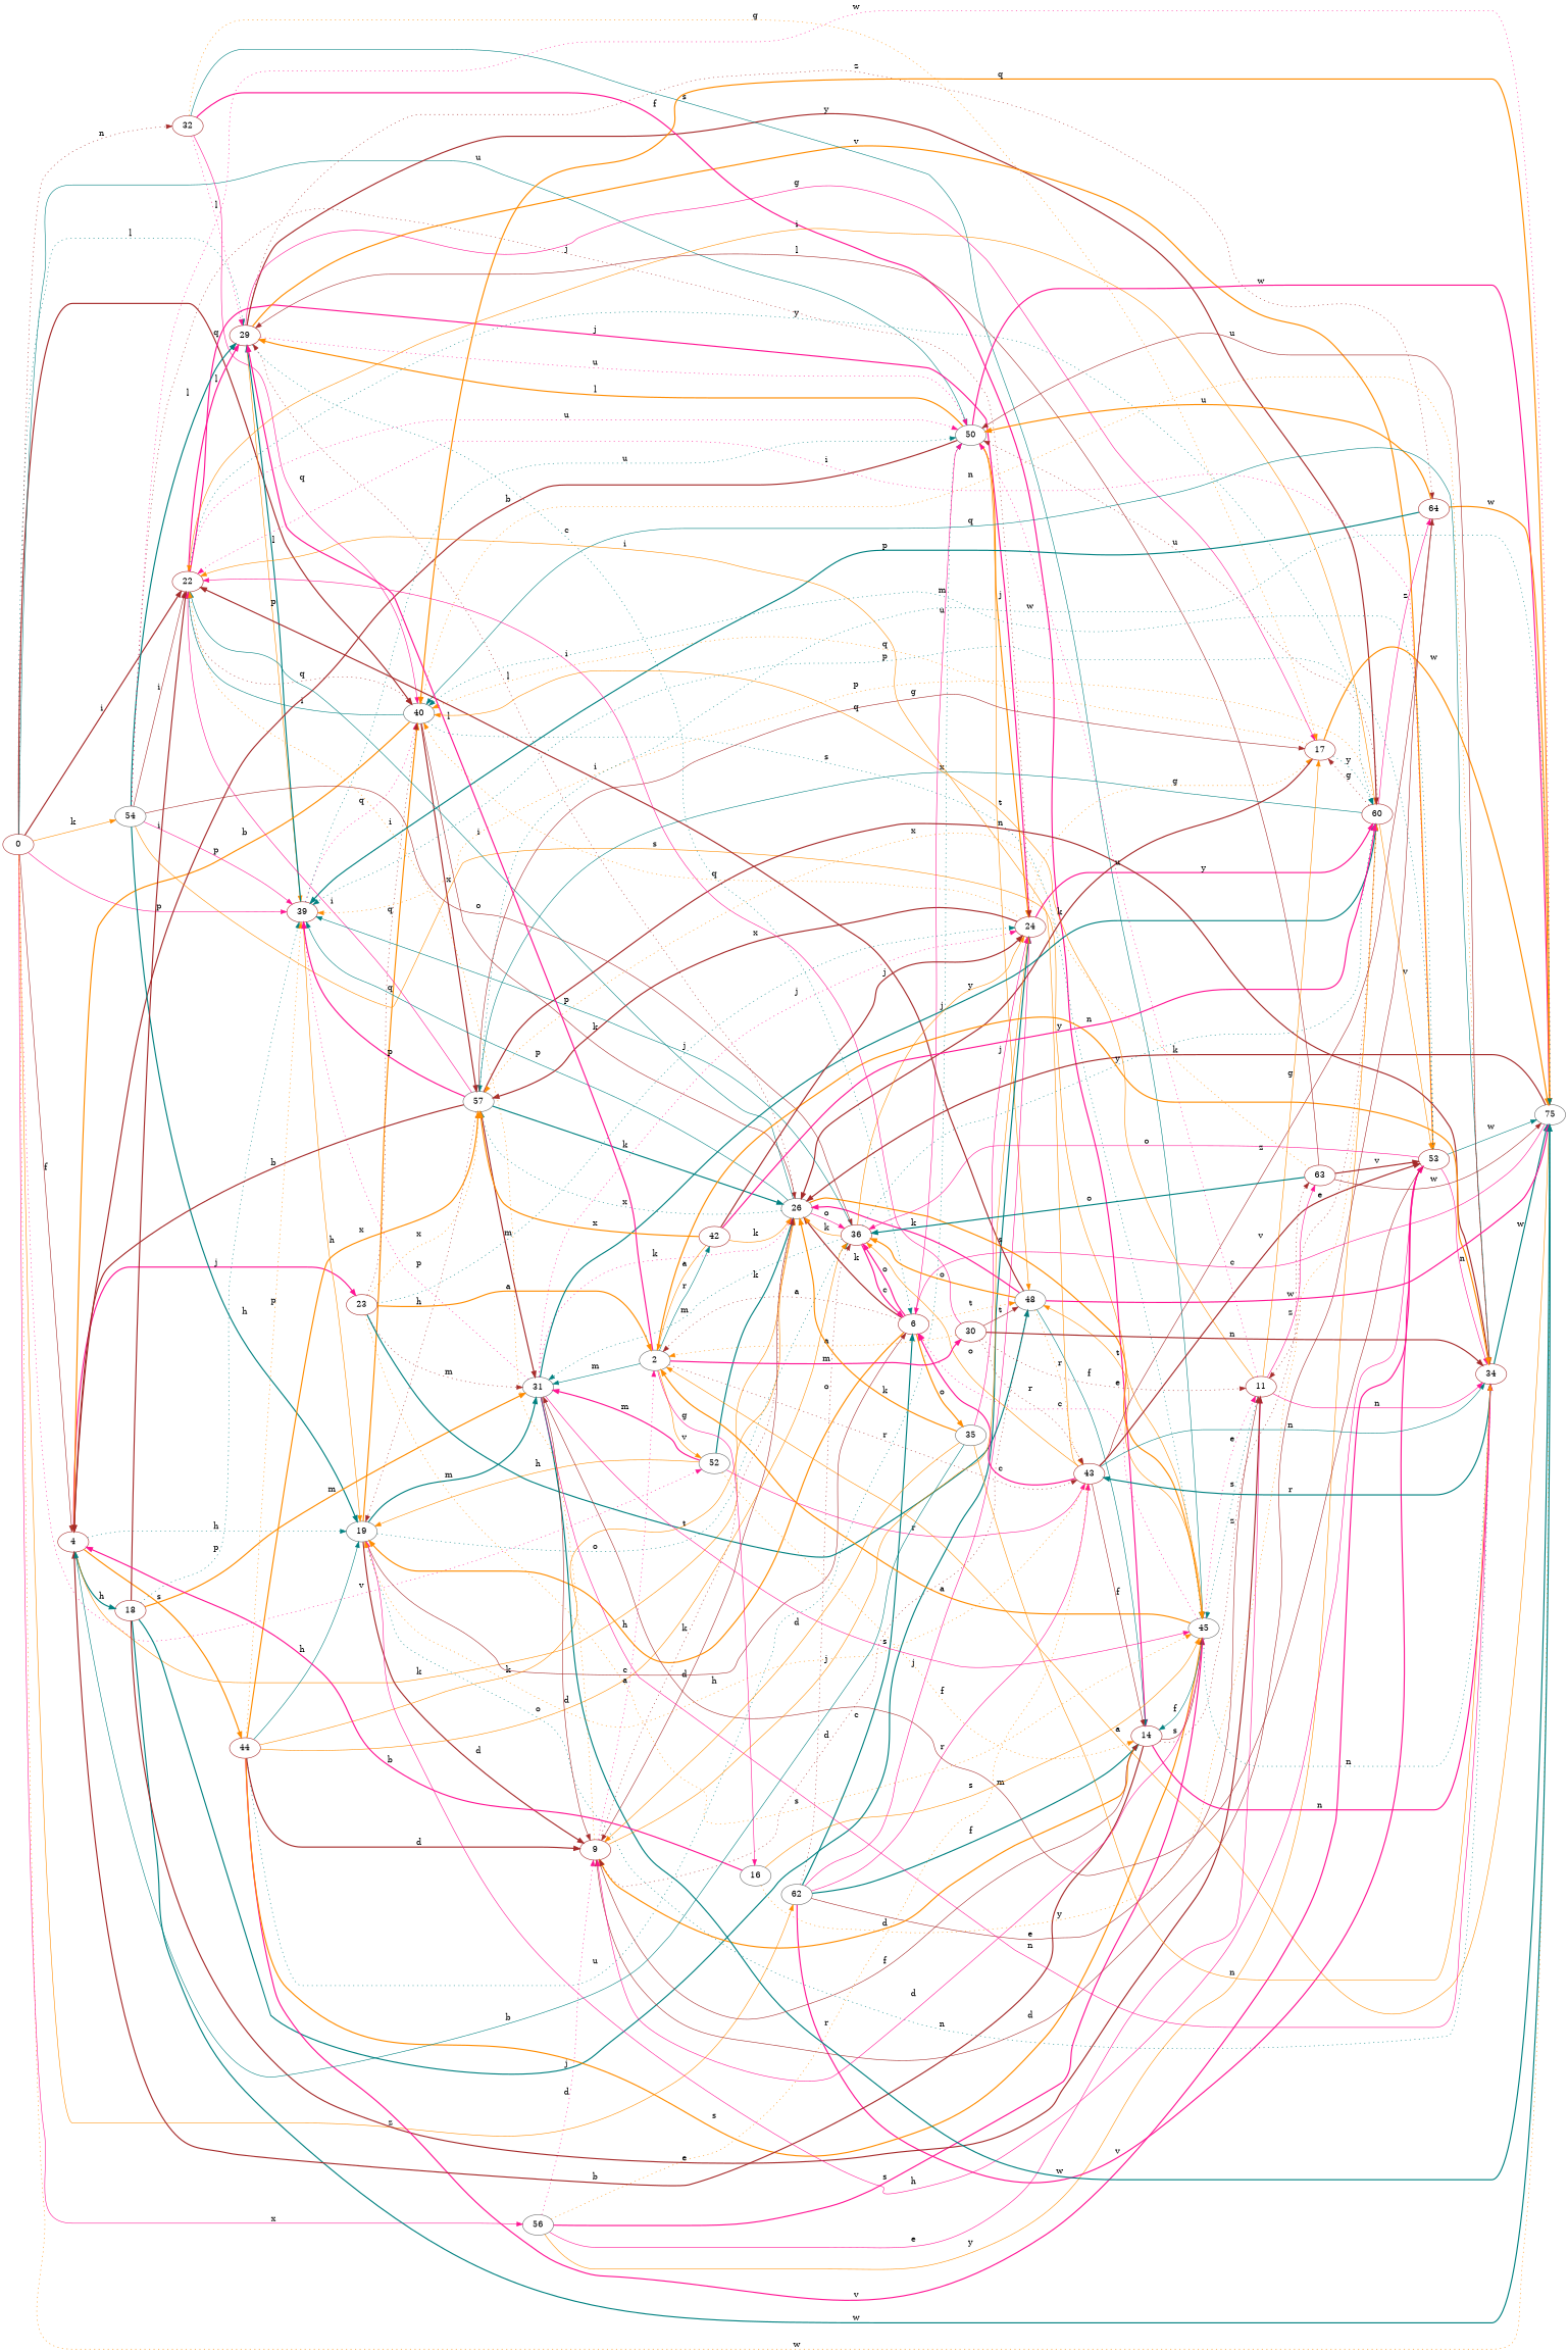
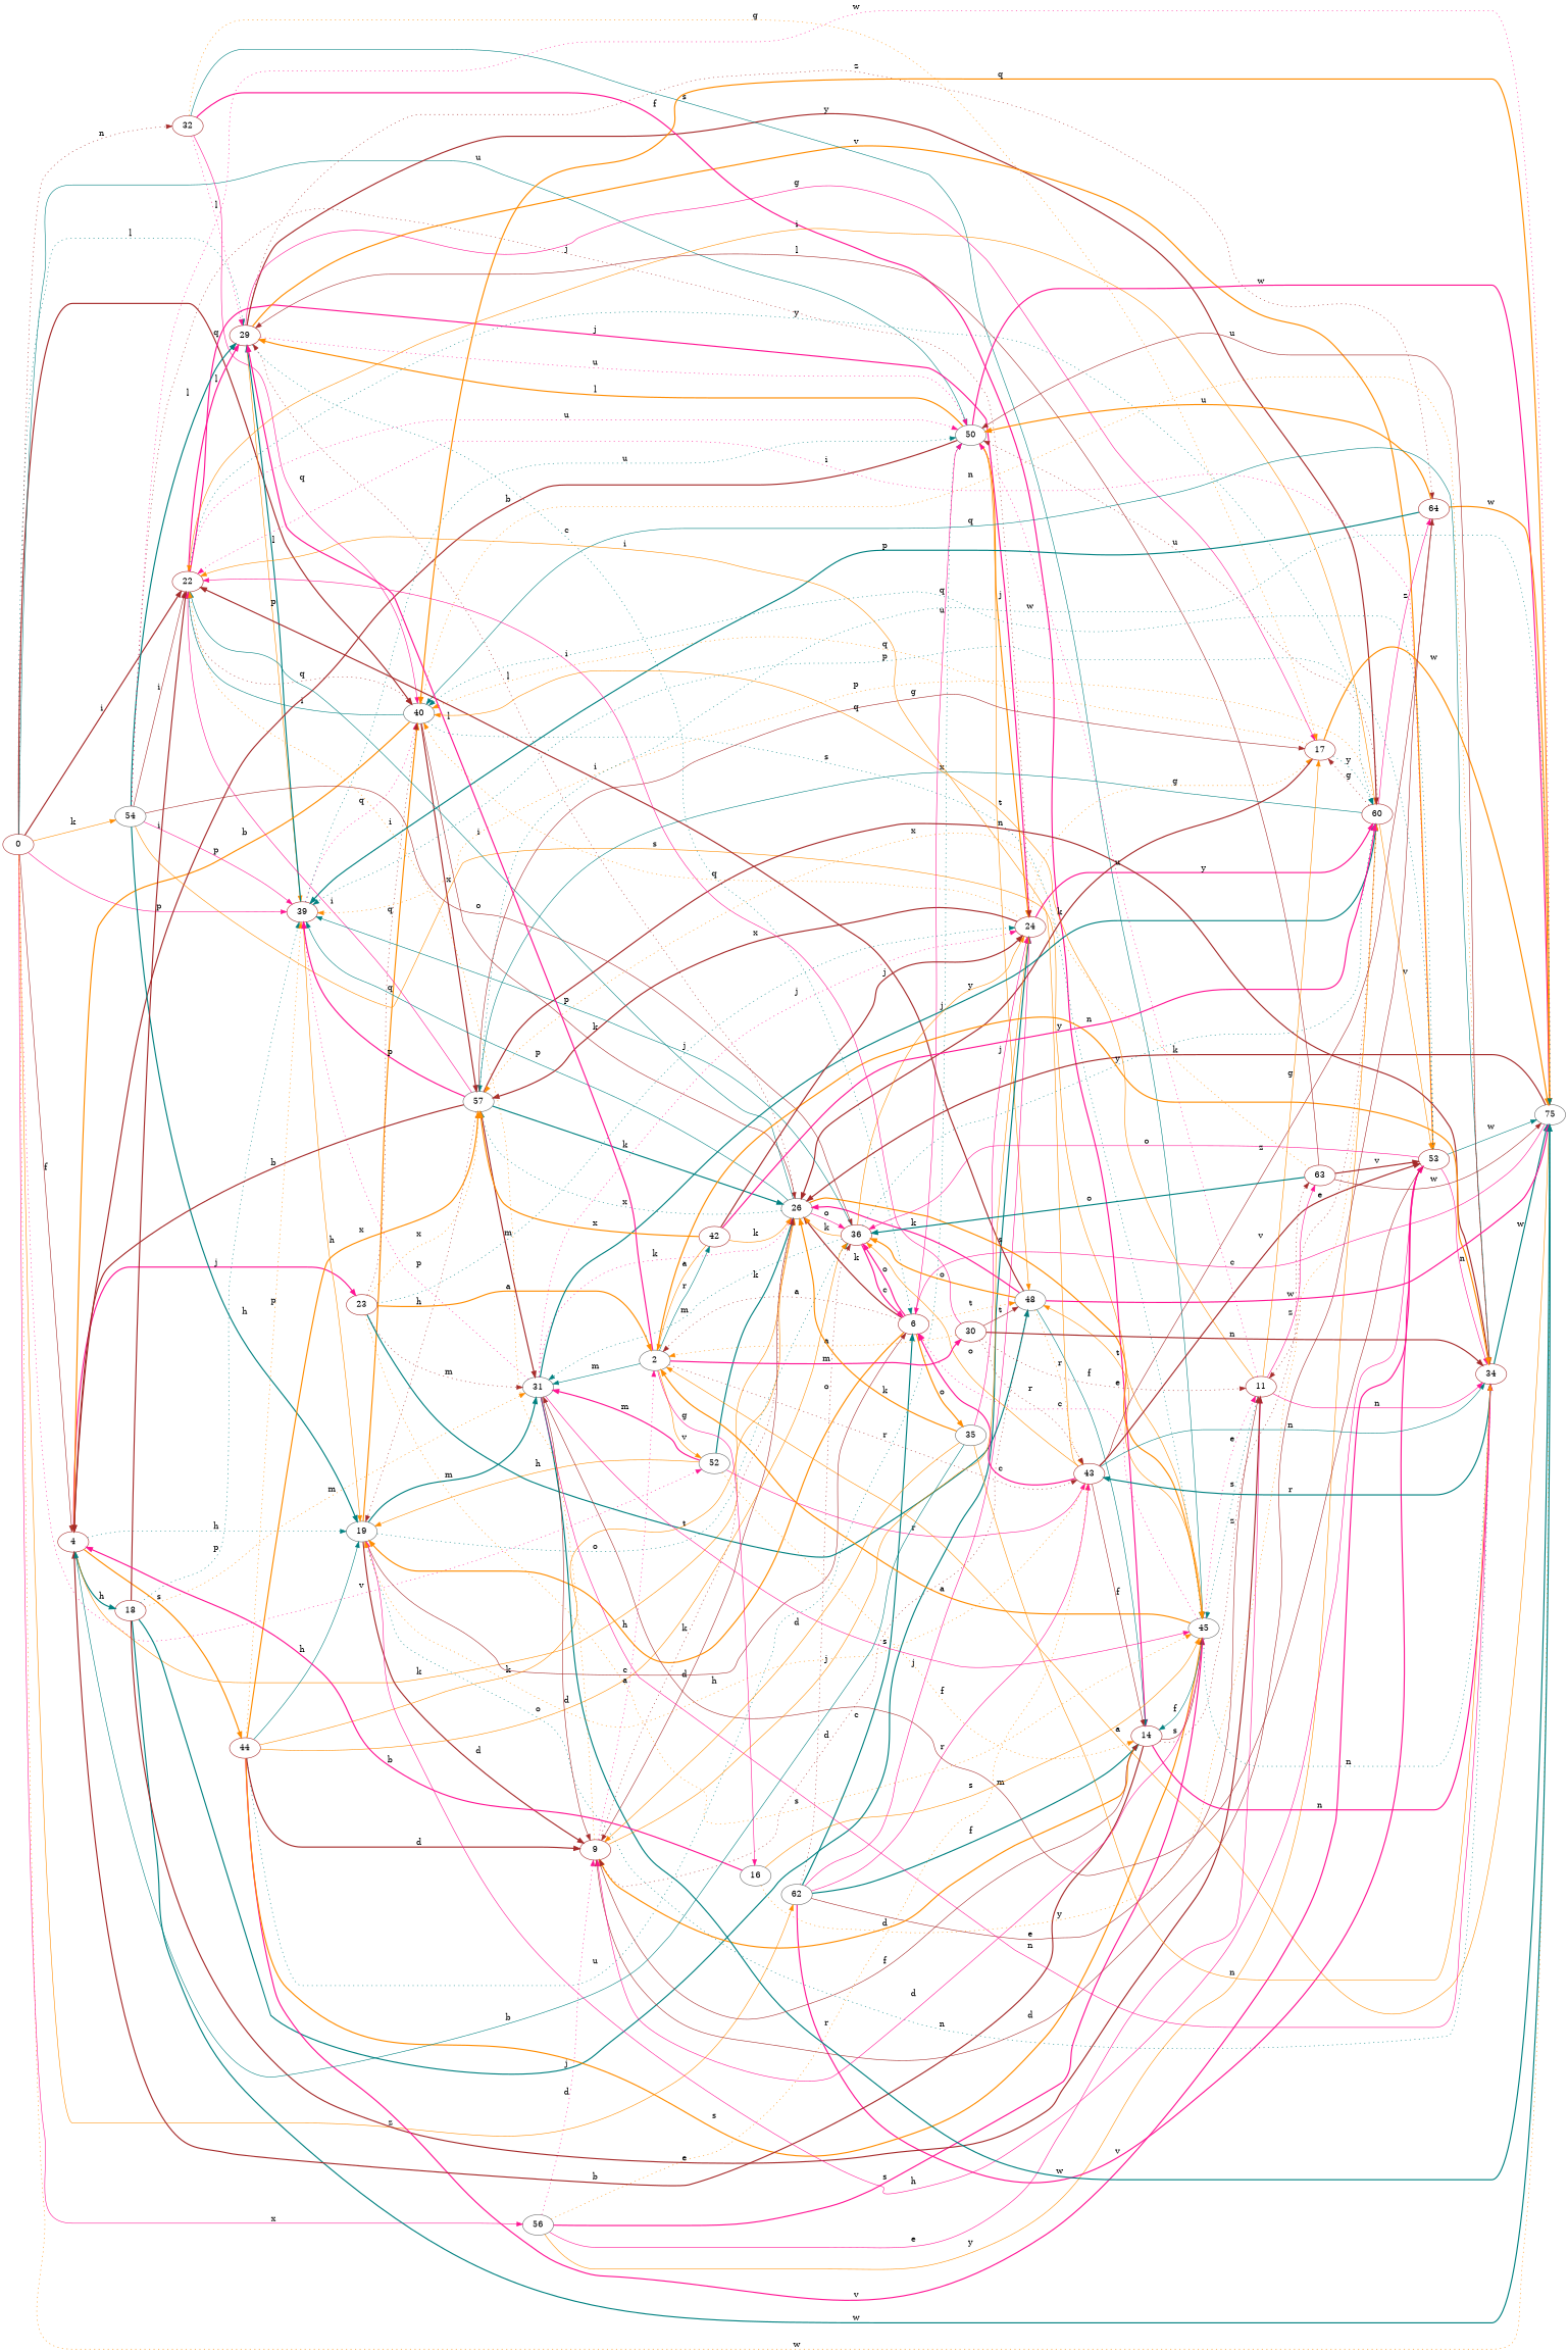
  strict digraph {
    rankdir=LR
    node [color=brown]
    edge [color=darkorange style=solid]
    0
    4
    22
    29
    32
    39
    40 [color=gray40]
    50 [color=gray40]
    52 [color=gray40]
    54 [color=gray40]
    n11 [color=gray40 label=75]
    56 [color=gray40]
    62 [color=gray40]
    18
    19 [color=gray40]
    23
    26 [color=gray40]
    44
    24
    60
    6
    17
    53
    64
    14
    45 [color=gray40]
    34
    57 [color=gray40]
    48 [color=gray40]
    31 [color=gray40]
    43
    36
    2 [color=gray40]
    9
    11
    16 [color=gray40]
    30
    42
    35 [color=gray40]
    63
    0 -> 4 [color=brown label=f]
    0 -> 22 [color=brown label=i style=bold]
    0 -> 29 [color=teal label=l style=dotted]
    0 -> 32 [color=brown label=n style=dotted]
    0 -> 39 [color=deeppink label=p]
    0 -> 40 [color=brown label=q style=bold]
    0 -> 50 [color=teal label=u]
    0 -> 52 [color=deeppink label=v style=dotted]
    0 -> 54 [label=k]
    0 -> n11 [label=w style=dotted]
    0 -> 56 [color=deeppink label=x]
    0 -> 62 [label=z]
    4 -> 18 [color=teal label=h style=bold]
    4 -> 19 [color=teal label=h style=dotted]
    4 -> 23 [color=deeppink label=j style=bold]
    4 -> 26 [label=k]
    4 -> 44 [label=s style=bold]
    22 -> 29 [color=deeppink label=l style=bold]
    22 -> 40 [color=brown label=q style=dotted]
    22 -> 50 [color=deeppink label=u style=dotted]
    22 -> 24 [color=deeppink label=j style=bold]
    22 -> 60 [color=teal label=y style=dotted]
    29 -> 39 [label=p]
    29 -> 50 [color=deeppink label=u style=dotted]
    29 -> 60 [color=brown label=y style=bold]
    29 -> 6 [color=teal label=c style=dotted]
    29 -> 17 [color=deeppink label=g]
    29 -> 53 [label=v style=bold]
    29 -> 64 [color=brown label=z style=dotted]
    32 -> 29 [color=deeppink label=l style=dotted]
    32 -> 40 [color=deeppink label=q]
    32 -> 17 [label=g style=dotted]
    32 -> 14 [color=deeppink label=f style=bold]
    32 -> 45 [color=teal label=s]
    39 -> 29 [color=teal label=l style=bold]
    39 -> 40 [color=deeppink label=q style=dotted]
    39 -> 50 [color=teal label=u style=dotted]
    39 -> 19 [label=h]
    40 -> 4 [label=b style=bold]
    40 -> 22 [color=teal label=i]
    40 -> 26 [color=brown label=k]
    40 -> 45 [color=teal label=s style=dotted]
    40 -> 34 [label=n style=dotted]
    40 -> 57 [color=brown label=x style=bold]
    50 -> 4 [color=brown label=b style=bold]
    50 -> 29 [label=l style=bold]
    50 -> n11 [color=deeppink label=w style=bold]
    50 -> 24 [label=j style=bold]
    50 -> 48 [label=t]
    52 -> 19 [label=h]
    52 -> 26 [color=teal label=k style=bold]
    52 -> 14 [label=f style=dotted]
    52 -> 31 [color=deeppink label=m style=bold]
    52 -> 43 [color=deeppink label=r]
    54 -> 22 [color=brown label=i]
    54 -> 29 [color=teal label=l style=bold]
    54 -> 39 [color=deeppink label=p]
    54 -> n11 [color=deeppink label=w style=dotted]
    54 -> 19 [color=teal label=h style=bold]
    54 -> 24 [color=brown label=j style=dotted]
    54 -> 45 [label=s]
    54 -> 36 [color=brown label=o]
    n11 -> 40 [label=q style=bold]
    n11 -> 26 [color=brown label=k style=bold]
    n11 -> 6 [color=deeppink label=c]
    n11 -> 2 [label=a]
    56 -> 60 [label=y]
    56 -> 45 [color=deeppink label=s style=bold]
    56 -> 43 [label=r style=dotted]
    56 -> 9 [color=deeppink label=d style=dotted]
    56 -> 11 [color=deeppink label=e]
    62 -> 24 [color=deeppink label=j]
    62 -> 6 [color=teal label=c style=bold]
    62 -> 53 [color=deeppink label=v style=bold]
    62 -> 14 [color=teal label=f style=bold]
    62 -> 43 [color=deeppink label=r]
    62 -> 36 [color=brown label=o style=dotted]
    62 -> 11 [color=brown label=e]
    18 -> 22 [color=brown label=i style=bold]
    18 -> 39 [color=teal label=p style=dotted]
    18 -> n11 [color=teal label=w style=bold]
    18 -> 24 [color=teal label=j style=bold]
-   18 -> 31 [label=m style=bold]
+   18 -> 31 [label=m style=dotted]
    18 -> 11 [color=brown label=e style=bold]
    19 -> 40 [label=q style=bold]
    19 -> 6 [color=brown label=c]
    19 -> 34 [color=teal label=n style=dotted]
    19 -> 31 [color=teal label=m style=bold]
    19 -> 36 [color=teal label=o style=dotted]
    19 -> 9 [color=brown label=d style=bold]
    23 -> 40 [color=brown label=q style=dotted]
    23 -> 24 [color=teal label=j style=dotted]
    23 -> 45 [label=s style=dotted]
    23 -> 57 [label=x style=dotted]
    23 -> 48 [color=teal label=t style=bold]
    23 -> 31 [color=brown label=m style=dotted]
    23 -> 2 [label=a style=bold]
    26 -> 22 [color=teal label=i]
    26 -> 29 [color=brown label=l style=dotted]
    26 -> 39 [color=teal label=p]
    26 -> 45 [label=s style=bold]
    26 -> 57 [color=teal label=x style=dotted]
    26 -> 36 [color=deeppink label=o]
    26 -> 9 [color=brown label=d]
    44 -> 39 [label=p style=dotted]
    44 -> 50 [color=teal label=u style=dotted]
    44 -> 19 [color=teal label=h]
    44 -> 26 [label=k]
    44 -> 53 [color=deeppink label=v style=bold]
    44 -> 45 [label=s style=bold]
    44 -> 57 [label=x style=bold]
    44 -> 36 [label=o]
    44 -> 9 [color=brown label=d style=bold]
    24 -> 40 [label=q style=dotted]
    24 -> 60 [color=deeppink label=y style=bold]
    24 -> 17 [label=g style=dotted]
    24 -> 57 [color=brown label=x style=bold]
    60 -> 22 [label=i]
    60 -> 39 [label=p style=dotted]
    60 -> 50 [color=brown label=u style=dotted]
    60 -> 17 [color=brown label=g style=dotted]
    60 -> 53 [label=v]
    60 -> 64 [color=deeppink label=z]
    60 -> 57 [color=teal label=x]
    60 -> 11 [color=brown label=e style=dotted]
    6 -> 50 [color=deeppink label=u]
    6 -> 19 [label=h style=bold]
    6 -> 26 [color=brown label=k style=bold]
    6 -> 48 [label=t style=dotted]
    6 -> 36 [color=deeppink label=o style=bold]
    6 -> 2 [color=brown label=a style=dotted]
    6 -> 35 [label=o style=bold]
    17 -> 40 [label=q style=dotted]
    17 -> n11 [label=w style=bold]
    17 -> 26 [color=brown label=k style=bold]
    17 -> 60 [color=teal label=y style=dotted]
    53 -> 22 [color=deeppink label=i style=dotted]
    53 -> 39 [color=teal label=p style=dotted]
-   53 -> 40 [color=teal label=m style=dotted]
+   53 -> 40 [color=teal label=q style=dotted]
    53 -> n11 [color=teal label=w]
    53 -> 19 [color=deeppink label=h]
    53 -> 34 [color=deeppink label=n]
    53 -> 31 [color=brown label=m]
    53 -> 36 [color=deeppink label=o]
    64 -> 39 [color=teal label=p style=bold]
    64 -> 50 [label=u style=bold]
    64 -> n11 [label=w style=bold]
    64 -> 9 [color=brown label=d]
    14 -> 4 [color=brown label=b style=bold]
    14 -> 45 [color=brown label=s]
    14 -> 34 [color=deeppink label=n style=bold]
    14 -> 9 [label=d style=bold]
    14 -> 63 [color=brown label=z style=dotted]
    45 -> 6 [color=deeppink label=c style=dotted]
    45 -> 14 [color=teal label=f]
    45 -> 34 [color=teal label=n style=dotted]
    45 -> 48 [label=t]
    45 -> 2 [label=a style=bold]
    45 -> 9 [color=deeppink label=d]
    45 -> 11 [color=deeppink label=e style=dotted]
    34 -> 40 [color=teal label=q]
    34 -> 50 [color=brown label=u]
    34 -> n11 [color=teal label=w style=bold]
    34 -> 43 [color=teal label=r style=bold]
    57 -> 4 [color=brown label=b style=bold]
    57 -> 22 [color=deeppink label=i]
    57 -> 39 [color=deeppink label=p style=bold]
    57 -> n11 [color=teal label=w style=dotted]
    57 -> 19 [color=brown label=h style=dotted]
    57 -> 26 [color=teal label=k style=bold]
    57 -> 17 [color=brown label=g]
    57 -> 34 [color=brown label=n style=bold]
    57 -> 31 [color=brown label=m style=bold]
    48 -> 22 [color=brown label=i style=bold]
    48 -> n11 [color=deeppink label=w style=bold]
    48 -> 26 [color=deeppink label=k style=bold]
    48 -> 14 [color=teal label=f]
    48 -> 43 [label=r style=dotted]
    48 -> 36 [label=o style=bold]
    48 -> 9 [color=brown label=d style=dotted]
    31 -> 39 [color=deeppink label=p style=dotted]
    31 -> n11 [color=teal label=w style=bold]
    31 -> 26 [color=deeppink label=k style=dotted]
    31 -> 24 [color=deeppink label=j style=dotted]
    31 -> 60 [color=teal label=y style=bold]
    31 -> 45 [color=deeppink label=s]
    31 -> 34 [color=deeppink label=n]
    31 -> 9 [color=brown label=d]
    43 -> 22 [label=i]
    43 -> 19 [label=h style=dotted]
    43 -> 6 [color=deeppink label=c style=bold]
    43 -> 53 [color=brown label=v style=bold]
    43 -> 64 [color=brown label=z]
    43 -> 14 [color=brown label=f]
    43 -> 34 [color=teal label=n]
    43 -> 36 [label=o]
    36 -> 39 [color=teal label=p]
    36 -> 26 [label=k]
    36 -> 24 [label=j]
    36 -> 60 [color=teal label=y style=dotted]
    36 -> 6 [color=deeppink label=c style=bold]
    36 -> 31 [color=teal label=m style=dotted]
    2 -> 29 [color=deeppink label=l style=bold]
    2 -> 52 [label=v]
    2 -> 34 [label=n style=bold]
    2 -> 31 [color=teal label=m]
    2 -> 43 [color=brown label=r style=dotted]
    2 -> 16 [color=deeppink label=g]
    2 -> 30 [color=deeppink label=m style=bold]
    2 -> 42 [color=teal label=r]
    9 -> 22 [label=i style=dotted]
    9 -> 26 [color=brown label=k style=dotted]
    9 -> 24 [label=j]
    9 -> 14 [color=brown label=f]
    9 -> 2 [color=deeppink label=a style=dotted]
    11 -> 40 [label=q]
    11 -> 50 [color=deeppink label=u style=dotted]
    11 -> 17 [label=g]
    11 -> 45 [color=teal label=s style=dotted]
    11 -> 34 [color=deeppink label=n]
    11 -> 63 [color=deeppink label=z]
    16 -> 4 [color=deeppink label=b style=bold]
    16 -> 60 [label=y style=dotted]
    16 -> 45 [label=s]
    30 -> 22 [color=deeppink label=i]
    30 -> 34 [color=brown label=n style=bold]
    30 -> 48 [color=brown label=t]
    30 -> 43 [color=brown label=r style=dotted]
    30 -> 2 [label=a style=dotted]
    30 -> 11 [color=brown label=e style=dotted]
    42 -> 26 [label=k]
    42 -> 24 [color=brown label=j style=bold]
    42 -> 60 [color=deeppink label=y style=bold]
    42 -> 57 [label=x style=bold]
    42 -> 2 [label=a]
    35 -> 4 [color=teal label=b]
    35 -> 26 [label=k style=bold]
    35 -> 24 [color=deeppink label=j]
    35 -> 34 [label=n]
    35 -> 9 [label=d]
    63 -> 29 [color=brown label=l]
    63 -> n11 [color=brown label=w]
    63 -> 53 [color=brown label=v style=bold]
    63 -> 57 [label=x style=dotted]
    63 -> 36 [color=teal label=o style=bold]
  }
